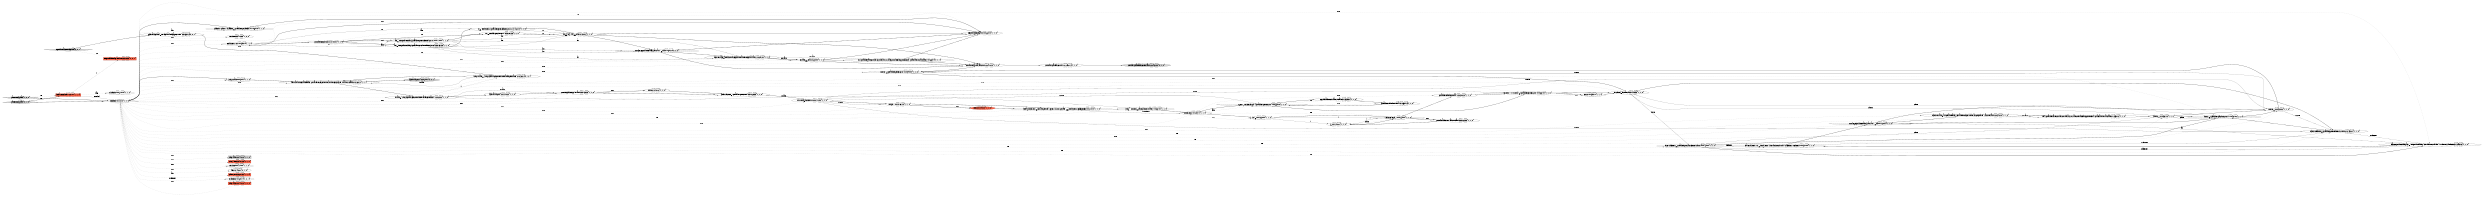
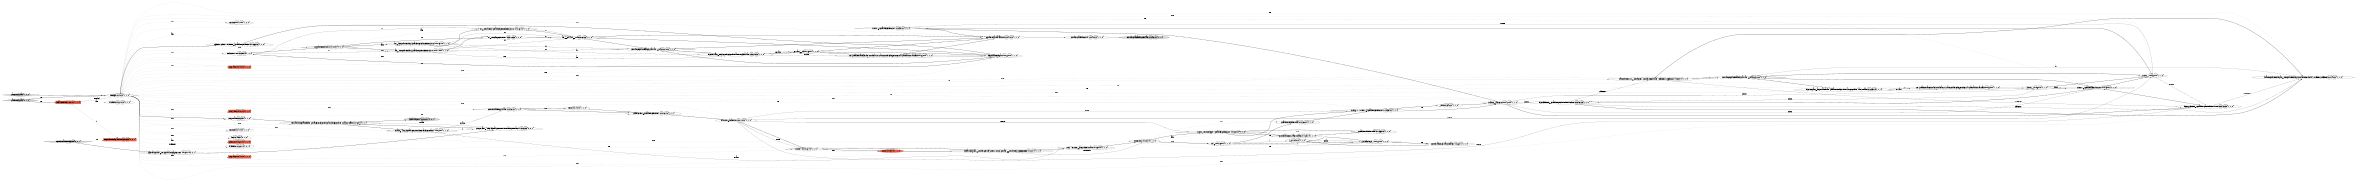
  digraph {
    rankdir=LR
    node [fillcolor=white shape=ellipse style=filled]
    edge [style=bold]
    n1 [label="ResultSetRow row@@@69@@@['1', '1', '0']"]
    n2 [label="row = (ResultSetRow)spreadsheet.getRowElement(pos.row)@@@76@@@['1', '1', '0']"]
    n3 [label="controller.isRecordMode()@@@70@@@['1', '1', '0']" shape=diamond]
    n4 [label="attr = (DBDAttributeBinding)spreadsheet.getRowElement(pos.row)@@@71@@@['1', '1', '0']"]
    n5 [label="attr == null || row == null@@@78@@@['1', '1', '0']" shape=diamond]
    n6 [label="row = controller.getCurrentRow()@@@72@@@['1', '1', '0']"]
    n7 [label="attr = (DBDAttributeBinding)spreadsheet.getColumnElement(pos.col)@@@75@@@['1', '1', '0']"]
    n8 [label="controller.getAttributeReadOnlyStatus(attr) != null@@@81@@@['1', '1', '0']" shape=diamond]
    n9 [label="Object newValue = ResultSetUtils.getAttributeValueFromClipboard(attr)@@@84@@@['1', '1', '0']"]
    n10 [label="DBDAttributeBinding attr@@@68@@@['1', '1', '0']"]
    n11 [label="controller.redrawData(false,true)@@@91@@@['1', '1', '0']"]
    n12 [label="controller.addNewRow(false,true,false)@@@28@@@['1', '1', '0']"]
    n13 [label="i++@@@27@@@['1', '1', '0']"]
    n14 [label="i < newLines.length - 1@@@26@@@['1', '1', '0']" shape=diamond]
-   n15 [fillcolor=lightgray label="String value@@@44@@@['1', '1', '0']" shape=box]
+   n15 [fillcolor=tomato label="String value@@@44@@@['1', '1', '0']" shape=box]
    n16 [label="Object colElement = spreadsheet.getColumnElement(colNum)@@@48@@@['1', '1', '0']"]
    n17 [label="final ResultSetRow row = (ResultSetRow)(controller.isRecordMode()? colElement: rowElement)@@@50@@@['1', '1', '0']"]
    n18 [label="final DBDAttributeBinding attr = (DBDAttributeBinding)(controller.isRecordMode()? rowElement: colElement)@@@49@@@['1', '1', '0']"]
    n19 [label="controller.getAttributeReadOnlyStatus(attr) != null@@@51@@@['1', '1', '0']" shape=diamond]
    n20 [label="spreadsheet.refreshRowsData()@@@35@@@['1', '1', '0']"]
    n21 [label="rowNum + newLines.length > spreadsheet.getItemCount()@@@33@@@['1', '1', '0']" shape=diamond]
    n22 [label="rowNum < 0 || rowNum >= spreadsheet.getItemCount()@@@38@@@['1', '1', '0']" shape=diamond]
    n23 [label="controller.addNewRow(false,true,false)@@@34@@@['1', '1', '0']"]
    n24 [label="return@@@39@@@['1', '1', '0']"]
    n25 [label="int colNum = focusPos.col@@@42@@@['1', '1', '0']"]
    n26 [label="colNum >= spreadsheet.getColumnCount()@@@45@@@['1', '1', '0']" shape=diamond]
    n27 [label="Object rowElement = spreadsheet.getRowElement(rowNum)@@@43@@@['1', '1', '0']"]
    n28 [label="colNum++@@@56@@@['1', '1', '0']"]
    n29 [label="String strValue@@@5@@@['1', '1', '0']"]
    n30 [label="return attribute.getValueHandler().getValueFromObject(session,attribute.getAttribute(),strValue,true,false)@@@6@@@['1', '1', '1']"]
    n31 [fillcolor=lightgray label="{clipboard.dispose()}@@@8@@@['0', '0', '1']"]
    n32 [label="strValue = (String)clipboard.getContents(TextTransfer.getInstance())@@@8@@@['1', '1', '0']"]
    n33 [label="CommonUtils.isEmpty(strValue)@@@13@@@['1', '1', '0']" shape=diamond]
    n34 [label="GridPos focusPos = spreadsheet.getFocusPos()@@@16@@@['1', '1', '0']"]
    n35 [label="return@@@14@@@['1', '1', '0']"]
    n36 [label="int rowNum = focusPos.row@@@17@@@['1', '1', '0']"]
    n37 [fillcolor=tomato label="String(( line@@@41@@@['0', '1', '0']" shape=box]
    n38 [label="Object newValue = attr.getValueHandler().getValueFromObject(session,attr.getAttribute(),value,true,false)@@@54@@@['1', '1', '0']"]
    n39 [label="rowNum++@@@58@@@['1', '1', '0']"]
    n40 [label="new SpreadsheetValueController(controller,attr,row,IValueController.EditType.NONE,null).updateValue(newValue,false)@@@55@@@['1', '1', '0']"]
    n41 [label="rowNum >= spreadsheet.getItemCount()@@@59@@@['1', '1', '0']" shape=diamond]
    n42 [label="rowNum < 0@@@18@@@['1', '1', '0']" shape=diamond]
    n43 [label="boolean overNewRow = controller.getModel().getRow(rowNum).getState() == ResultSetRow.STATE_ADDED@@@21@@@['1', '1', '0']"]
    n44 [fillcolor=tomato label="return@@@19@@@['1', '1', '0']"]
    n45 [label="String(((( newLines = parseGridLines(strValue)@@@23@@@['1', '1', '0']"]
    n46 [label="overNewRow@@@24@@@['1', '1', '0']"]
    n47 [label="spreadsheet.refreshRowsData()@@@30@@@['1', '1', '0']"]
    n48 [label="controller.updateEditControls()@@@92@@@['1', '1', '0']"]
    n49 [label="new SpreadsheetValueController(controller,attr,row,IValueController.EditType.NONE,null).updateValue(newValue,false)@@@88@@@['1', '1', '0']"]
    n50 [label="int i = 0@@@25@@@['1', '1', '0']"]
    n51 [fillcolor=lightgray label="getAttributeValueFromClipboard['0', '0', '1']" shape=diamond]
    n52 [label="Clipboard clipboard = new Clipboard(Display.getCurrent())@@@3@@@['0', '0', '1']"]
    n53 [fillcolor=tomato label="DBDAttributeBinding attribute@@@2@@@['0', '0', '1']" shape=box]
    n54 [label="String strValue = (String)clipboard.getContents(TextTransfer.getInstance())@@@5@@@['0', '0', '1']"]
    n55 [label="newLines@@@41@@@['1', '1', '0']"]
    n56 [label="newValue == null@@@85@@@['1', '1', '0']" shape=diamond]
    n57 [label="line@@@44@@@['0', '1', '0']"]
    n58 [fillcolor=tomato label="GridPos pos@@@67@@@['1', '1', '0']" shape=box]
-   n59 [label="{clipboard.dispose()}@@@10@@@['1', '1', '0']"]
    n60 [label="ssSelection@@@67@@@['1', '0', '0']"]
    n61 [fillcolor=tomato label="boolean extended@@@2@@@['1', '1', '0']" shape=box]
    n62 [label="extended@@@4@@@['1', '1', '0']" shape=diamond]
    n63 [label="ssSelection@@@67@@@['0', '1', '0']"]
    n64 [label="Collection<GridPos> ssSelection = spreadsheet.getSelection()@@@66@@@['1', '1', '0']"]
    n65 [fillcolor=tomato label="String value@@@44@@@['1', '0', '0']" shape=box]
    n66 [label="newLines@@@41@@@['1', '0', '0']"]
    n67 [fillcolor=lightgray label="controller.updatePanelsContent(false)@@@93@@@['0', '1', '0']"]
    n68 [fillcolor=lightgray label="pasteFromClipboard['1', '0', '0']" shape=diamond]
    n69 [fillcolor=lightgray label="pasteFromClipboard['0', '1', '0']" shape=diamond]
    n1 -> n2 [label=row style=solid]
    n1 -> n3
    n1 -> n4 [label=row style=solid]
    n2 -> n5
    n2 -> n5 [label=row style=solid]
    n3 -> n2 [label=false style=dotted]
    n3 -> n4 [label=true style=dotted]
    n3 -> n4
    n3 -> n6 [label=true]
    n3 -> n7 [label=false style=dotted]
    n3 -> n7
    n4 -> n5 [label=attr style=solid]
    n4 -> n6
    n4 -> n8 [label=attr style=solid]
    n4 -> n9 [label=attr style=solid]
    n5 -> n8
    n5 -> n10
    n5 -> n11
    n6 -> n5 [label=row style=solid]
    n6 -> n5
    n7 -> n2
    n7 -> n5 [label=attr style=solid]
    n7 -> n8 [label=attr style=solid]
    n7 -> n9 [label=attr style=solid]
    n8 -> n9
    n8 -> n10
    n8 -> n11
    n9 -> n49 [label=newValue style=solid]
    n9 -> n56 [label=newValue style=solid]
    n9 -> n56
    n10 -> n1
    n11 -> n48
    n12 -> n13
    n13 -> n14
    n13 -> n14 [label=i style=solid]
    n14 -> n12 [label=true style=dotted]
    n14 -> n12
    n14 -> n13 [label=colNum style=dotted]
    n14 -> n46 [label=true style=dotted]
-   n14 -> n47
+   n50 -> n47
    n16 -> n17 [label=colElement style=solid]
    n16 -> n18 [label=colElement style=solid]
    n16 -> n18
    n17 -> n19
    n18 -> n17
    n18 -> n19 [label=attr style=solid]
    n19 -> n26
    n19 -> n38
    n19 -> n39
    n20 -> n21
    n21 -> n20 [label=true style=dotted]
    n21 -> n22
    n21 -> n23 [label=true style=dotted]
    n21 -> n23
    n22 -> n24
    n22 -> n24 [label=true style=dotted]
    n22 -> n25
    n23 -> n20
    n24 -> n25
    n25 -> n16 [label=colNum style=solid]
    n25 -> n26 [label=colNum style=solid]
    n25 -> n27
    n25 -> n28 [label=colNum style=solid]
    n26 -> n16
    n26 -> n39
    n27 -> n17 [label=rowElement style=solid]
    n27 -> n18 [label=rowElement style=solid]
    n27 -> n26
    n28 -> n16 [label=colNum style=solid]
    n28 -> n26
    n28 -> n26 [label=colNum style=solid]
    n28 -> n39
    n29 -> n30
    n30 -> n31
    n30 -> n32
    n32 -> n33 [label=strValue style=solid]
    n32 -> n45 [label=strValue style=solid]
    n32 -> n54 [label=0 style=dashed]
-   n32 -> n59
    n33 -> n34
    n33 -> n35
    n33 -> n35 [label=true style=dotted]
    n34 -> n36
    n35 -> n34
    n36 -> n21 [label=rowNum style=solid]
    n36 -> n22 [label=rowNum style=solid]
    n36 -> n27 [label=rowNum style=solid]
    n36 -> n39 [label=rowNum style=solid]
    n36 -> n42
    n36 -> n42 [label=rowNum style=solid]
    n38 -> n40
    n38 -> n40 [label=newValue style=solid]
    n39 -> n27 [label=rowNum style=solid]
    n39 -> n41 [label=rowNum style=solid]
    n39 -> n41
    n40 -> n28
    n41 -> n11
    n41 -> n25
    n42 -> n43
    n42 -> n44
    n42 -> n44 [label=true style=dotted]
    n43 -> n45
    n43 -> n46 [label=overNewRow style=solid]
    n44 -> n43
    n45 -> n46
    n46 -> n21
    n46 -> n21 [label=false style=dotted]
    n46 -> n47 [label=true style=dotted]
    n46 -> n50 [label=true style=dotted]
    n46 -> n50
    n47 -> n22
    n48 -> n67
    n49 -> n10
    n49 -> n11
    n50 -> n13 [label=i style=solid]
    n50 -> n14
    n50 -> n14 [label=i style=solid]
    n51 -> n52
    n51 -> n53 [label=true style=dotted]
    n52 -> n54
    n54 -> n30
    n54 -> n30 [label=strValue style=solid]
    n56 -> n10
    n56 -> n11
    n56 -> n49
-   n59 -> n33
    n61 -> n53 [label=0 style=dashed]
    n61 -> n62 [label=extended style=solid]
    n61 -> n63 [label=false style=dotted]
    n62 -> n1 [label=true style=dotted]
    n62 -> n3 [label=true style=dotted]
    n62 -> n5 [label=true style=dotted]
    n62 -> n8 [label=true style=dotted]
    n62 -> n9 [label=true style=dotted]
    n62 -> n10 [label=true style=dotted]
    n62 -> n15 [label=true style=dotted]
    n62 -> n16 [label=true style=dotted]
    n62 -> n17 [label=true style=dotted]
    n62 -> n18 [label=true style=dotted]
    n62 -> n19 [label=true style=dotted]
    n62 -> n22 [label=true style=dotted]
    n62 -> n25 [label=true style=dotted]
    n62 -> n26 [label=true style=dotted]
    n62 -> n27 [label=true style=dotted]
    n62 -> n28 [label=true style=dotted]
    n62 -> n29
    n62 -> n29 [label=true style=dotted]
    n62 -> n30 [label=true style=dotted]
    n62 -> n32 [label=true style=dotted]
    n62 -> n33 [label=true style=dotted]
    n62 -> n34 [label=true style=dotted]
    n62 -> n36 [label=true style=dotted]
    n62 -> n37 [label=true style=dotted]
    n62 -> n38 [label=true style=dotted]
    n62 -> n39 [label=true style=dotted]
    n62 -> n40 [label=true style=dotted]
-   n62 -> n41 [label=true style=dotted]
+   n62 -> n11 [label=true style=dotted]
    n62 -> n42 [label=true style=dotted]
    n62 -> n43 [label=true style=dotted]
    n62 -> n45 [label=true style=dotted]
    n62 -> n46 [label=true style=dotted]
    n62 -> n49 [label=true style=dotted]
    n62 -> n55 [label=true style=dotted]
    n62 -> n56 [label=true style=dotted]
    n62 -> n57 [label=true style=dotted]
    n62 -> n58 [label=false style=dotted]
    n62 -> n60 [label=rowElement style=dotted]
    n62 -> n64
    n62 -> n64 [label=false style=dotted]
    n62 -> n65 [label=true style=dotted]
    n62 -> n66 [label=true style=dotted]
    n64 -> n10
    n68 -> n61 [label=true style=dotted]
    n68 -> n62
    n69 -> n61 [label=true]
    n69 -> n62
  }
